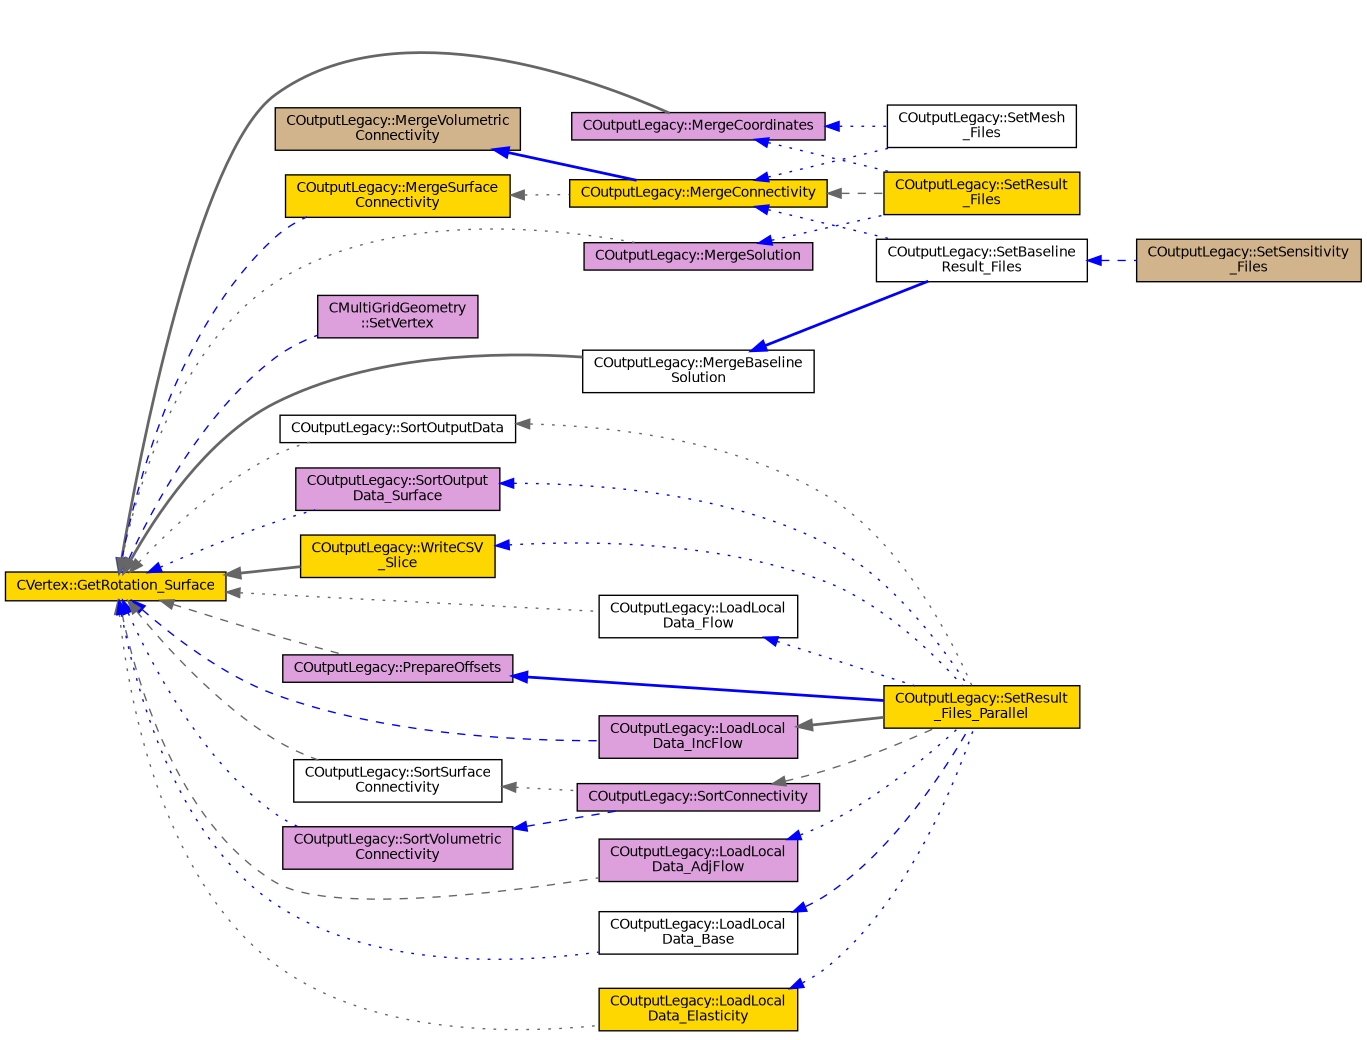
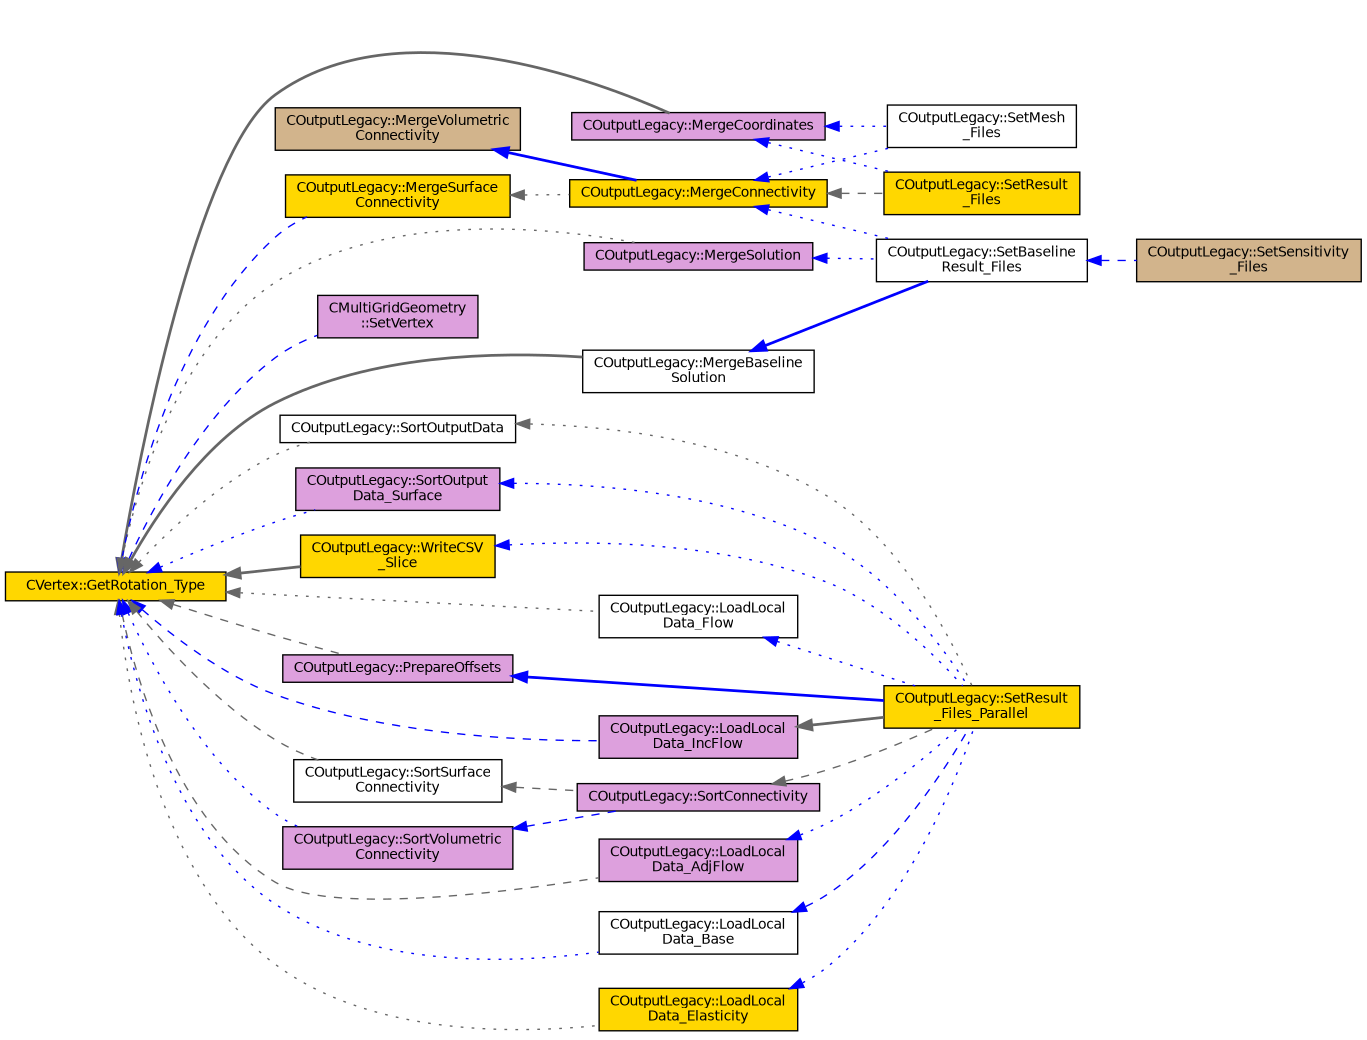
  digraph {
    rankdir=LR
    node [color=black fillcolor=plum fontname=Helvetica fontsize=10 shape=record style=filled]
    edge [color=blue dir=back fontname=Helvetica fontsize=10 labelfontname=Helvetica labelfontsize=10 style=dotted]
-   n1 [fillcolor=gold fontcolor=black height=0.2 label="CVertex::GetRotation_Surface" width=0.4]
+   n1 [fillcolor=gold fontcolor=black height=0.2 label="CVertex::GetRotation_Type" width=0.4]
    n2 [height=0.2 label="CMultiGridGeometry\l::SetVertex" width=0.4]
    n3 [height=0.2 label="COutputLegacy::MergeCoordinates" width=0.4]
    n4 [fillcolor=gold height=0.2 label="COutputLegacy::MergeSurface\lConnectivity" width=0.4]
    n5 [height=0.2 label="COutputLegacy::MergeSolution" width=0.4]
    n6 [fillcolor=white height=0.2 label="COutputLegacy::MergeBaseline\lSolution" width=0.4]
    n7 [fillcolor=white height=0.2 label="COutputLegacy::LoadLocal\lData_Flow" width=0.4]
    n8 [height=0.2 label="COutputLegacy::LoadLocal\lData_IncFlow" width=0.4]
    n9 [height=0.2 label="COutputLegacy::LoadLocal\lData_AdjFlow" width=0.4]
    n10 [fillcolor=gold height=0.2 label="COutputLegacy::LoadLocal\lData_Elasticity" width=0.4]
    n11 [fillcolor=white height=0.2 label="COutputLegacy::LoadLocal\lData_Base" width=0.4]
    n12 [height=0.2 label="COutputLegacy::SortVolumetric\lConnectivity" width=0.4]
    n13 [fillcolor=white height=0.2 label="COutputLegacy::SortSurface\lConnectivity" width=0.4]
    n14 [fillcolor=white height=0.2 label="COutputLegacy::SortOutputData" width=0.4]
    n15 [height=0.2 label="COutputLegacy::SortOutput\lData_Surface" width=0.4]
    n16 [fillcolor=gold height=0.2 label="COutputLegacy::WriteCSV\l_Slice" width=0.4]
    n17 [height=0.2 label="COutputLegacy::PrepareOffsets" width=0.4]
    n18 [fillcolor=gold height=0.2 label="COutputLegacy::SetResult\l_Files" width=0.4]
    n19 [fillcolor=white height=0.2 label="COutputLegacy::SetMesh\l_Files" width=0.4]
    n20 [fillcolor=tan height=0.2 label="COutputLegacy::MergeVolumetric\lConnectivity" width=0.4]
    n21 [fillcolor=gold height=0.2 label="COutputLegacy::MergeConnectivity" width=0.4]
    n22 [fillcolor=white height=0.2 label="COutputLegacy::SetBaseline\lResult_Files" width=0.4]
    n23 [fillcolor=gold height=0.2 label="COutputLegacy::SetResult\l_Files_Parallel" width=0.4]
    n24 [height=0.2 label="COutputLegacy::SortConnectivity" width=0.4]
    n25 [fillcolor=tan height=0.2 label="COutputLegacy::SetSensitivity\l_Files" width=0.4]
    n1 -> n2 [style=dashed]
    n1 -> n3 [color=gray40 style=bold]
    n1 -> n4 [style=dashed]
    n1 -> n5 [color=gray40]
    n1 -> n6 [color=gray40 style=bold]
    n1 -> n7 [color=gray40]
    n1 -> n8 [style=dashed]
    n1 -> n9 [color=gray40 style=dashed]
    n1 -> n10 [color=gray40]
    n1 -> n11
    n1 -> n12
    n1 -> n13 [color=gray40 style=dashed]
    n1 -> n14 [color=gray40]
    n1 -> n15
    n1 -> n16 [color=gray40 style=bold]
    n1 -> n17 [color=gray40 style=dashed]
    n3 -> n18
    n3 -> n19
    n4 -> n21 [color=gray40]
-   n5 -> n18
+   n5 -> n22
    n6 -> n22 [style=bold]
    n7 -> n23
    n8 -> n23 [color=gray40 style=bold]
    n9 -> n23
    n10 -> n23
    n11 -> n23 [style=dashed]
    n12 -> n24 [style=dashed]
-   n13 -> n24 [color=gray40]
+   n13 -> n24 [color=gray40 style=dashed]
    n14 -> n23 [color=gray40]
    n15 -> n23
    n16 -> n23
    n17 -> n23 [style=bold]
    n20 -> n21 [style=bold]
    n21 -> n18 [color=gray40 style=dashed]
    n21 -> n19
    n21 -> n22
    n22 -> n25 [style=dashed]
    n24 -> n23 [color=gray40 style=dashed]
  }
